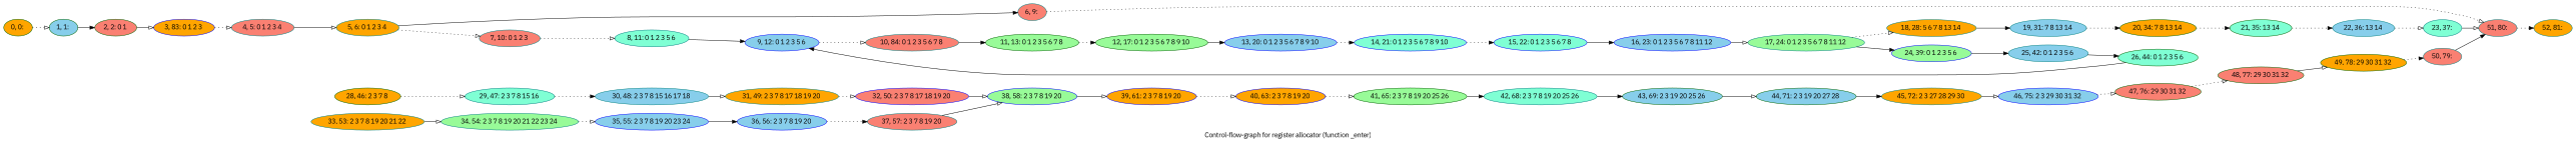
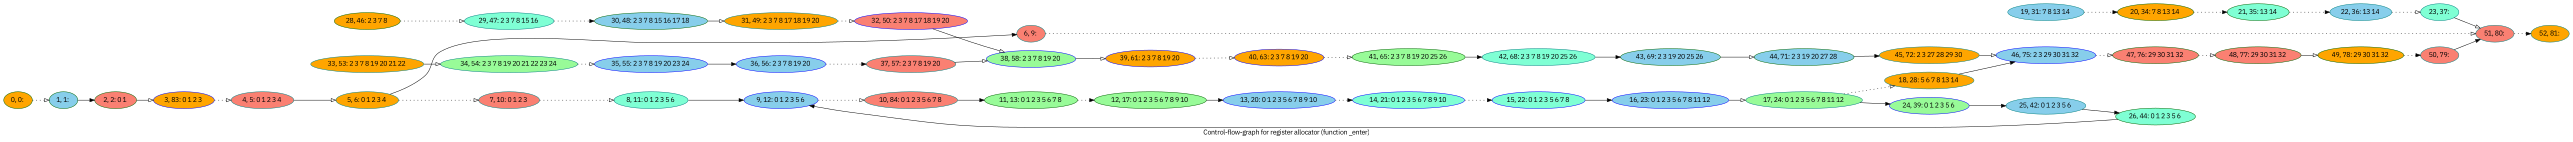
  digraph {
    fontname="IBM Plex Sans"
    label="Control-flow-graph for register allocator (function _enter)"
    rankdir=LR
    node [color=teal fillcolor=orange fontname="IBM Plex Sans" style=filled]
    edge [arrowhead=onormal fontname="IBM Plex Sans" style=solid]
    n1 [color=darkgreen label="0, 0: "]
    n2 [color=darkgreen fillcolor=skyblue label="1, 1: "]
    n3 [color=darkgreen fillcolor=salmon label="2, 2: 0 1 "]
    n4 [color=blue label="3, 83: 0 1 2 3 "]
    n5 [fillcolor=salmon label="4, 5: 0 1 2 3 4 "]
    n6 [label="5, 6: 0 1 2 3 4 "]
    n7 [fillcolor=salmon label="6, 9: "]
    n8 [fillcolor=salmon label="7, 10: 0 1 2 3 "]
    n9 [fillcolor=salmon label="51, 80: "]
    n10 [fillcolor=aquamarine label="8, 11: 0 1 2 3 5 6 "]
    n11 [label="52, 81: "]
    n12 [color=blue fillcolor=skyblue label="9, 12: 0 1 2 3 5 6 "]
    n13 [fillcolor=salmon label="10, 84: 0 1 2 3 5 6 7 8 "]
    n14 [color=darkgreen fillcolor=palegreen label="11, 13: 0 1 2 3 5 6 7 8 "]
    n15 [color=darkgreen fillcolor=palegreen label="12, 17: 0 1 2 3 5 6 7 8 9 10 "]
    n16 [color=blue fillcolor=skyblue label="13, 20: 0 1 2 3 5 6 7 8 9 10 "]
    n17 [color=blue fillcolor=aquamarine label="14, 21: 0 1 2 3 5 6 7 8 9 10 "]
    n18 [color=blue fillcolor=aquamarine label="15, 22: 0 1 2 3 5 6 7 8 "]
    n19 [color=blue fillcolor=skyblue label="16, 23: 0 1 2 3 5 6 7 8 11 12 "]
    n20 [fillcolor=palegreen label="17, 24: 0 1 2 3 5 6 7 8 11 12 "]
    n21 [label="18, 28: 5 6 7 8 13 14 "]
    n22 [color=blue fillcolor=palegreen label="24, 39: 0 1 2 3 5 6 "]
    n23 [fillcolor=skyblue label="19, 31: 7 8 13 14 "]
    n24 [fillcolor=skyblue label="25, 42: 0 1 2 3 5 6 "]
    n25 [color=darkgreen label="20, 34: 7 8 13 14 "]
    n26 [color=darkgreen fillcolor=aquamarine label="21, 35: 13 14 "]
    n27 [fillcolor=skyblue label="22, 36: 13 14 "]
    n28 [fillcolor=aquamarine label="23, 37: "]
    n29 [color=darkgreen fillcolor=aquamarine label="26, 44: 0 1 2 3 5 6 "]
    n30 [color=darkgreen label="28, 46: 2 3 7 8 "]
    n31 [fillcolor=aquamarine label="29, 47: 2 3 7 8 15 16 "]
-   n32 [fillcolor=skyblue label="30, 48: 2 3 7 8 15 16 17 18 "]
+   n32 [color=darkgreen fillcolor=skyblue label="30, 48: 2 3 7 8 15 16 17 18 "]
    n33 [label="31, 49: 2 3 7 8 17 18 19 20 "]
    n34 [color=blue fillcolor=salmon label="32, 50: 2 3 7 8 17 18 19 20 "]
    n35 [color=blue fillcolor=palegreen label="38, 58: 2 3 7 8 19 20 "]
    n36 [label="33, 53: 2 3 7 8 19 20 21 22 "]
    n37 [fillcolor=palegreen label="34, 54: 2 3 7 8 19 20 21 22 23 24 "]
    n38 [color=blue label="39, 61: 2 3 7 8 19 20 "]
    n39 [color=blue fillcolor=skyblue label="35, 55: 2 3 7 8 19 20 23 24 "]
    n40 [color=blue fillcolor=skyblue label="36, 56: 2 3 7 8 19 20 "]
    n41 [fillcolor=salmon label="37, 57: 2 3 7 8 19 20 "]
    n42 [color=blue label="40, 63: 2 3 7 8 19 20 "]
    n43 [color=darkgreen fillcolor=palegreen label="41, 65: 2 3 7 8 19 20 25 26 "]
    n44 [fillcolor=aquamarine label="42, 68: 2 3 7 8 19 20 25 26 "]
    n45 [color=darkgreen fillcolor=skyblue label="43, 69: 2 3 19 20 25 26 "]
    n46 [color=darkgreen fillcolor=skyblue label="44, 71: 2 3 19 20 27 28 "]
    n47 [label="45, 72: 2 3 27 28 29 30 "]
    n48 [color=blue fillcolor=skyblue label="46, 75: 2 3 29 30 31 32 "]
    n49 [color=darkgreen fillcolor=salmon label="47, 76: 29 30 31 32 "]
    n50 [color=darkgreen fillcolor=salmon label="48, 77: 29 30 31 32 "]
    n51 [color=darkgreen label="49, 78: 29 30 31 32 "]
    n52 [fillcolor=salmon label="50, 79: "]
    n1 -> n2 [style=dotted]
    n2 -> n3 [arrowhead=normal]
    n3 -> n4
    n4 -> n5 [style=dotted]
    n5 -> n6
    n6 -> n7 [arrowhead=normal]
    n6 -> n8 [style=dotted]
    n7 -> n9 [style=dotted]
    n8 -> n10 [style=dotted]
    n9 -> n11 [arrowhead=normal style=dotted]
    n10 -> n12 [arrowhead=normal]
    n12 -> n13 [style=dotted]
    n13 -> n14 [arrowhead=normal]
    n14 -> n15 [arrowhead=normal style=dotted]
    n15 -> n16 [arrowhead=normal]
    n16 -> n17 [arrowhead=normal style=dotted]
    n17 -> n18 [arrowhead=normal style=dotted]
    n18 -> n19 [arrowhead=normal]
    n19 -> n20
    n20 -> n21 [style=dotted]
    n20 -> n22 [arrowhead=normal]
-   n21 -> n23 [arrowhead=normal]
+   n21 -> n48 [arrowhead=normal]
    n22 -> n24 [arrowhead=normal]
    n23 -> n25 [arrowhead=normal style=dotted]
    n24 -> n29 [arrowhead=normal]
    n25 -> n26 [arrowhead=normal style=dotted]
    n26 -> n27 [arrowhead=normal style=dotted]
    n27 -> n28 [style=dotted]
    n28 -> n9
    n29 -> n12 [arrowhead=normal]
    n30 -> n31 [style=dotted]
    n31 -> n32 [arrowhead=normal style=dotted]
    n32 -> n33
    n33 -> n34 [style=dotted]
    n34 -> n35
    n35 -> n38
    n36 -> n37
    n37 -> n39 [style=dotted]
    n38 -> n42 [style=dotted]
    n39 -> n40 [arrowhead=normal]
    n40 -> n41 [arrowhead=normal style=dotted]
    n41 -> n35
    n42 -> n43 [style=dotted]
    n43 -> n44 [arrowhead=normal]
    n44 -> n45 [arrowhead=normal]
    n45 -> n46
    n46 -> n47 [arrowhead=normal]
    n47 -> n48
    n48 -> n49 [style=dotted]
    n49 -> n50 [style=dotted]
    n50 -> n51
    n51 -> n52 [arrowhead=normal style=dotted]
    n52 -> n9 [arrowhead=normal]
  }
